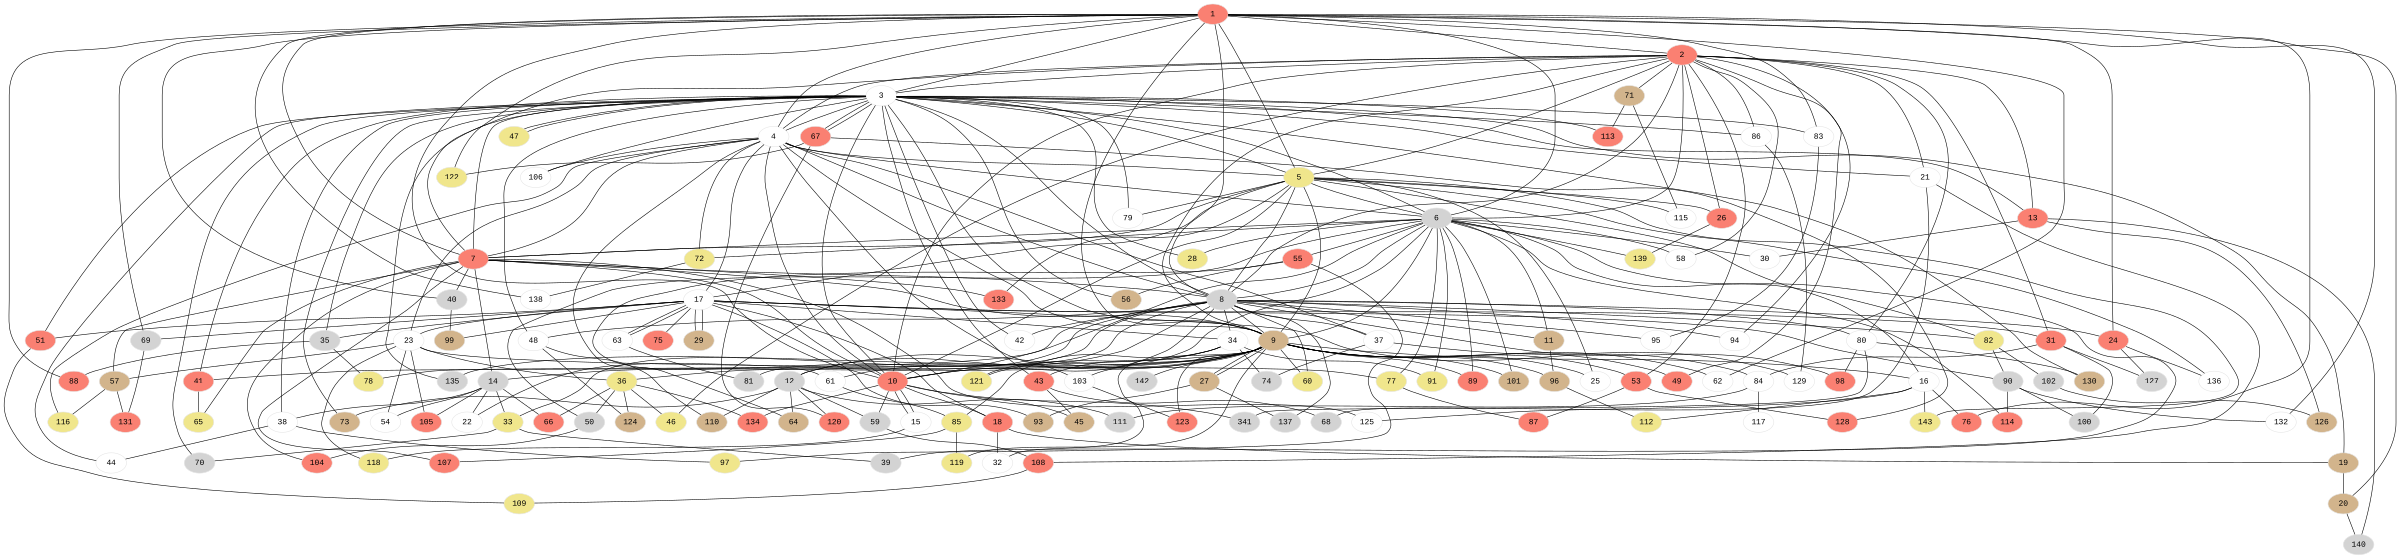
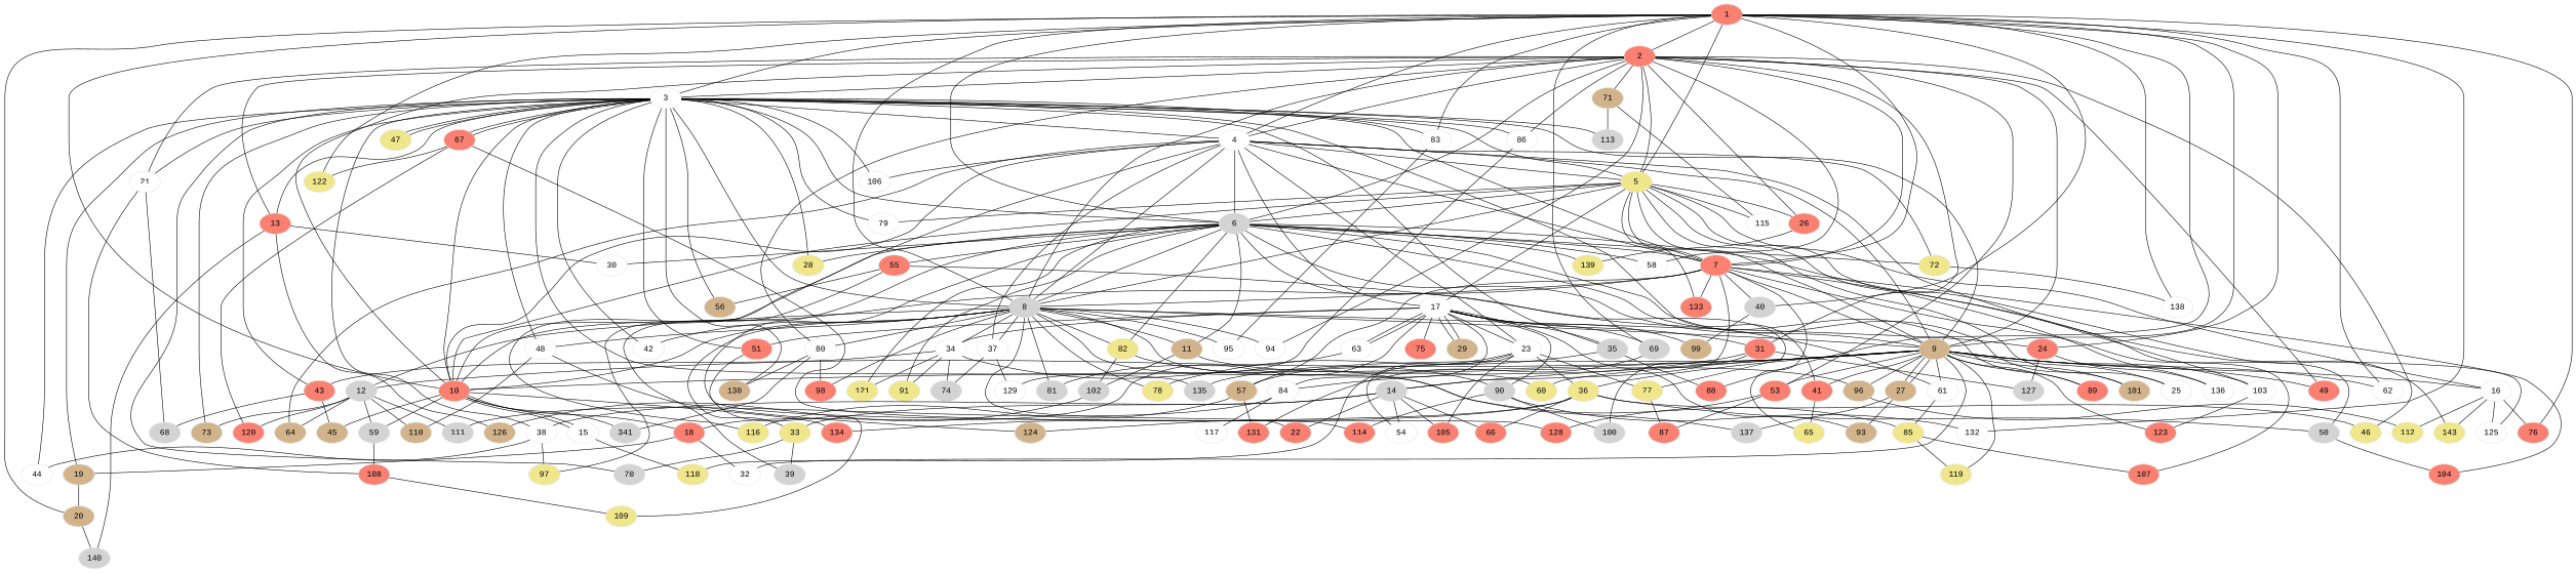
  graph {
    fontname="Liberation Mono"
    node [color=gray90 fillcolor=white fontname="Liberation Mono" style=filled]
    edge [fontname="Liberation Mono"]
    1 [fillcolor=salmon]
    2 [fillcolor=salmon]
    3
    4
    5 [fillcolor=khaki]
    6 [fillcolor=lightgrey]
    7 [fillcolor=salmon]
    8 [fillcolor=lightgrey]
    9 [fillcolor=tan]
    10 [fillcolor=salmon]
    20 [fillcolor=tan]
    24 [fillcolor=salmon]
    40 [fillcolor=lightgrey]
    62
    69 [fillcolor=lightgrey]
    76 [fillcolor=salmon]
    83
    88 [fillcolor=salmon]
    122 [fillcolor=khaki]
    132
    138
    13 [fillcolor=salmon]
    21
    26 [fillcolor=salmon]
    31 [fillcolor=salmon]
    46 [fillcolor=khaki]
    49 [fillcolor=salmon]
    53 [fillcolor=salmon]
    58
    71 [fillcolor=tan]
    80
    86
    94
    19 [fillcolor=tan]
    28 [fillcolor=khaki]
    35 [fillcolor=lightgrey]
    38
    41 [fillcolor=salmon]
    42
    43 [fillcolor=salmon]
    44
    47 [fillcolor=khaki]
    48
    51 [fillcolor=salmon]
    56 [fillcolor=tan]
    67 [fillcolor=salmon]
    70 [fillcolor=lightgrey]
    73 [fillcolor=tan]
    79
    106
-   113 [fillcolor=salmon]
+   113 [fillcolor=lightgrey]
    130 [fillcolor=tan]
    135 [fillcolor=lightgrey]
    17
    23
    37
    64 [fillcolor=tan]
    72 [fillcolor=khaki]
    103
    116 [fillcolor=khaki]
    16
    25
    115
    133 [fillcolor=salmon]
    136
    143 [fillcolor=khaki]
    11 [fillcolor=tan]
    30
    39 [fillcolor=lightgrey]
    50 [fillcolor=lightgrey]
    55 [fillcolor=salmon]
    77 [fillcolor=khaki]
    82 [fillcolor=khaki]
    89 [fillcolor=salmon]
    91 [fillcolor=khaki]
    101 [fillcolor=tan]
    114 [fillcolor=salmon]
    121 [fillcolor=khaki]
    139 [fillcolor=khaki]
    14 [fillcolor=lightgrey]
    57 [fillcolor=tan]
    65 [fillcolor=khaki]
    104 [fillcolor=salmon]
    107 [fillcolor=salmon]
    125
    12 [fillcolor=lightgrey]
-   22
+   22 [fillcolor=salmon]
    33 [fillcolor=khaki]
    34
    60 [fillcolor=khaki]
    78 [fillcolor=khaki]
    81 [fillcolor=lightgrey]
    95
    98 [fillcolor=salmon]
    137 [fillcolor=lightgrey]
    27 [fillcolor=tan]
    32
    36 [fillcolor=khaki]
    61
    96 [fillcolor=tan]
    119 [fillcolor=khaki]
    123 [fillcolor=salmon]
-   142 [fillcolor=lightgrey]
    15
    18 [fillcolor=salmon]
    45 [fillcolor=tan]
    59 [fillcolor=lightgrey]
    134 [fillcolor=salmon]
    n109 [fillcolor=lightgrey label=341]
    140 [fillcolor=lightgrey]
    127 [fillcolor=lightgrey]
    99 [fillcolor=tan]
    131 [fillcolor=salmon]
    126 [fillcolor=tan]
    68 [fillcolor=lightgrey]
    108 [fillcolor=salmon]
    84
    100 [fillcolor=lightgrey]
    87 [fillcolor=salmon]
    128 [fillcolor=salmon]
    129
    97 [fillcolor=khaki]
    110 [fillcolor=tan]
    124 [fillcolor=tan]
    109 [fillcolor=khaki]
    120 [fillcolor=salmon]
    75 [fillcolor=salmon]
    29 [fillcolor=tan]
    63
    90 [fillcolor=lightgrey]
    93 [fillcolor=tan]
    54
    105 [fillcolor=salmon]
    118 [fillcolor=khaki]
    74 [fillcolor=lightgrey]
    112 [fillcolor=khaki]
    102 [fillcolor=lightgrey]
    66 [fillcolor=salmon]
    111 [fillcolor=lightgrey]
    85 [fillcolor=khaki]
    117
    1 -- 2
    1 -- 3
    1 -- 4
    1 -- 5
    1 -- 6
    1 -- 7
    1 -- 8
    1 -- 9
    1 -- 10
    1 -- 20
    1 -- 24
    1 -- 40
    1 -- 62
    1 -- 69
    1 -- 76
    1 -- 83
    1 -- 88
    1 -- 122
    1 -- 132
    1 -- 138
    2 -- 3
    2 -- 4
    2 -- 5
    2 -- 6
    2 -- 7
    2 -- 8
    2 -- 9
    2 -- 10
    2 -- 13
    2 -- 21
    2 -- 26
    2 -- 31
    2 -- 46
    2 -- 49
    2 -- 53
    2 -- 58
    2 -- 71
    2 -- 80
    2 -- 86
    2 -- 94
    3 -- 4
    3 -- 5
    3 -- 6
    3 -- 7
    3 -- 8
    3 -- 9
    3 -- 10
    3 -- 83
    3 -- 13
    3 -- 21
    3 -- 86
    3 -- 19
    3 -- 28
    3 -- 35
    3 -- 38
    3 -- 41
    3 -- 42
    3 -- 43
    3 -- 44
    3 -- 47
    3 -- 47
    3 -- 48
    3 -- 51
    3 -- 56
    3 -- 67
    3 -- 67
    3 -- 70
    3 -- 73
    3 -- 79
    3 -- 106
    3 -- 113
    3 -- 130
    3 -- 135
    4 -- 5
    4 -- 6
    4 -- 7
    4 -- 8
    4 -- 9
    4 -- 10
    4 -- 106
    4 -- 17
    4 -- 23
    4 -- 37
    4 -- 64
    4 -- 72
    4 -- 103
    4 -- 116
    5 -- 6
    5 -- 7
    5 -- 8
    5 -- 9
    5 -- 10
    5 -- 26
    5 -- 79
    5 -- 17
    5 -- 16
    5 -- 25
    5 -- 115
    5 -- 133
    5 -- 136
    5 -- 143
    6 -- 7
    6 -- 8
    6 -- 9
    6 -- 10
    6 -- 58
    6 -- 28
    6 -- 72
    6 -- 11
    6 -- 30
    6 -- 39
    6 -- 50
    6 -- 55
    6 -- 77
    6 -- 82
    6 -- 89
    6 -- 91
    6 -- 101
    6 -- 114
    6 -- 121
    6 -- 139
    7 -- 8
    7 -- 9
    7 -- 10
    7 -- 40
    7 -- 133
    7 -- 14
    7 -- 57
    7 -- 65
    7 -- 104
    7 -- 107
    7 -- 125
    8 -- 9
    8 -- 10
    8 -- 24
    8 -- 80
    8 -- 94
    8 -- 42
    8 -- 48
    8 -- 37
    8 -- 11
    8 -- 82
    8 -- 12
    8 -- 22
    8 -- 33
    8 -- 34
    8 -- 60
    8 -- 78
    8 -- 81
    8 -- 95
    8 -- 98
    8 -- 137
    9 -- 10
    9 -- 62
    9 -- 49
    9 -- 53
    9 -- 41
    9 -- 135
    9 -- 103
    9 -- 16
    9 -- 25
    9 -- 89
    9 -- 101
    9 -- 14
    9 -- 12
    9 -- 60
    9 -- 27
    9 -- 27
    9 -- 32
    9 -- 36
    9 -- 61
    9 -- 96
    9 -- 119
    9 -- 123
-   9 -- 142
    10 -- 15
    10 -- 15
    10 -- 18
    10 -- 45
    10 -- 59
    10 -- 134
    10 -- n109
    20 -- 140
    24 -- 136
    24 -- 127
    40 -- 99
    69 -- 131
    83 -- 95
    13 -- 30
    13 -- 140
    13 -- 126
    21 -- 68
    21 -- 108
    26 -- 139
    31 -- 127
    31 -- 84
    31 -- 100
    53 -- 87
    53 -- 128
    71 -- 113
    71 -- 115
    80 -- 130
    80 -- 98
    80 -- n109
    86 -- 129
    19 -- 20
    35 -- 88
    35 -- 78
    38 -- 44
    38 -- 97
    41 -- 65
    43 -- 45
    43 -- 68
    48 -- 110
    48 -- 124
    51 -- 109
    67 -- 122
    67 -- 128
    67 -- 120
    17 -- 69
    17 -- 31
    17 -- 35
    17 -- 51
    17 -- 23
    17 -- 34
    17 -- 18
    17 -- 99
    17 -- 84
    17 -- 75
    17 -- 29
    17 -- 29
    17 -- 63
    17 -- 63
    17 -- 90
    17 -- 93
    23 -- 77
    23 -- 57
    23 -- 36
    23 -- 54
    23 -- 105
    23 -- 118
    37 -- 129
    37 -- 74
    72 -- 138
    103 -- 123
    16 -- 76
    16 -- 143
    16 -- 125
    16 -- 112
    11 -- 96
+   11 -- 102
    50 -- 104
    55 -- 56
    55 -- 61
    55 -- 97
    77 -- 87
    82 -- 90
    82 -- 102
    14 -- 38
    14 -- 22
    14 -- 33
    14 -- 54
    14 -- 105
    14 -- 66
    57 -- 116
    57 -- 131
    12 -- 73
    12 -- 64
    12 -- 59
    12 -- 110
    12 -- 120
    12 -- 111
    33 -- 70
    33 -- 39
    34 -- 43
    34 -- 91
    34 -- 121
    34 -- 74
    34 -- 85
    27 -- 137
    27 -- 93
    36 -- 46
    36 -- 50
    36 -- 134
    36 -- 124
    36 -- 66
    61 -- 85
    96 -- 112
    15 -- 118
    18 -- 19
    18 -- 32
    59 -- 108
    108 -- 109
    84 -- 111
    84 -- 117
    63 -- 81
    90 -- 132
    90 -- 114
    90 -- 100
    102 -- 126
    85 -- 107
    85 -- 119
  }
